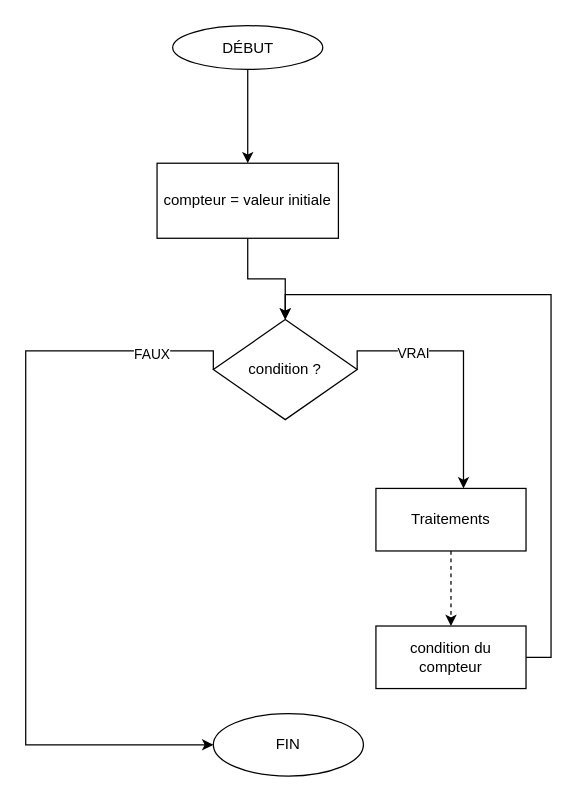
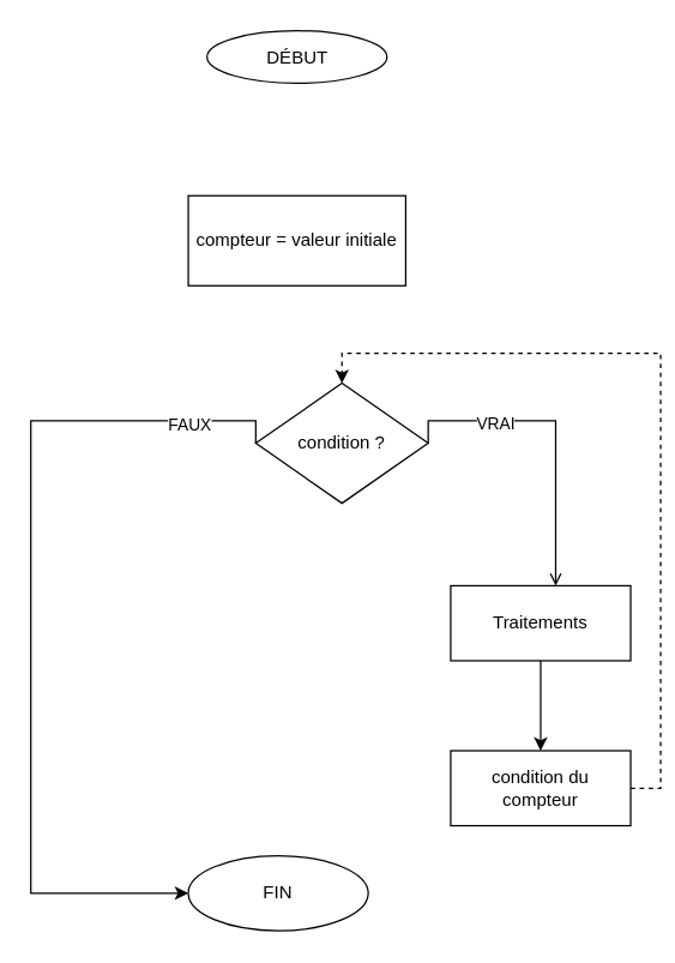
  <mxCell id="0" />
  <mxCell id="1" parent="0" />
- <mxCell id="2" value="FIN" style="ellipse;whiteSpace=wrap;html=1;" parent="1" vertex="1"><mxGeometry x="170" y="570" width="120" height="50" as="geometry" /></mxCell>
- <mxCell id="3" value="" style="edgeStyle=orthogonalEdgeStyle;rounded=0;orthogonalLoop=1;jettySize=auto;html=1;" parent="1" source="4" target="15" edge="1"><mxGeometry relative="1" as="geometry" /></mxCell>
+ <mxCell id="2" value="FIN" style="ellipse;whiteSpace=wrap;html=1;" parent="1" vertex="1"><mxGeometry x="125" y="570" width="120" height="50" as="geometry" /></mxCell>
  <mxCell id="4" value="DÉBUT" style="ellipse;whiteSpace=wrap;html=1;" parent="1" vertex="1"><mxGeometry x="137.5" y="20" width="120" height="35" as="geometry" /></mxCell>
- <mxCell id="5" style="edgeStyle=orthogonalEdgeStyle;rounded=0;orthogonalLoop=1;jettySize=auto;html=1;exitX=1;exitY=0.5;exitDx=0;exitDy=0;" parent="1" source="9" target="11" edge="1"><mxGeometry relative="1" as="geometry"><mxPoint x="330" y="430" as="targetPoint" /><Array as="points"><mxPoint x="370" y="280" /></Array></mxGeometry></mxCell>
+ <mxCell id="5" style="edgeStyle=orthogonalEdgeStyle;rounded=0;orthogonalLoop=1;jettySize=auto;html=1;exitX=1;exitY=0.5;exitDx=0;exitDy=0;endArrow=open;" parent="1" source="9" target="11" edge="1"><mxGeometry relative="1" as="geometry"><mxPoint x="330" y="430" as="targetPoint" /><Array as="points"><mxPoint x="370" y="280" /></Array></mxGeometry></mxCell>
  <mxCell id="6" value="VRAI" style="edgeLabel;html=1;align=center;verticalAlign=middle;resizable=0;points=[];" parent="5" vertex="1" connectable="0"><mxGeometry x="-0.442" y="-1" relative="1" as="geometry"><mxPoint as="offset" /></mxGeometry></mxCell>
  <mxCell id="7" style="edgeStyle=orthogonalEdgeStyle;rounded=0;orthogonalLoop=1;jettySize=auto;html=1;exitX=0;exitY=0.5;exitDx=0;exitDy=0;entryX=0;entryY=0.5;entryDx=0;entryDy=0;" parent="1" source="9" target="2" edge="1"><mxGeometry relative="1" as="geometry"><Array as="points"><mxPoint x="20" y="280" /><mxPoint x="20" y="595" /></Array></mxGeometry></mxCell>
  <mxCell id="8" value="FAUX" style="edgeLabel;html=1;align=center;verticalAlign=middle;resizable=0;points=[];" parent="7" vertex="1" connectable="0"><mxGeometry x="-0.794" y="2" relative="1" as="geometry"><mxPoint as="offset" /></mxGeometry></mxCell>
  <mxCell id="9" value="condition ?" style="rhombus;whiteSpace=wrap;html=1;" parent="1" vertex="1"><mxGeometry x="170" y="255" width="115" height="80" as="geometry" /></mxCell>
- <mxCell id="10" style="edgeStyle=orthogonalEdgeStyle;rounded=0;orthogonalLoop=1;jettySize=auto;html=1;exitX=0.5;exitY=1;exitDx=0;exitDy=0;dashed=1;" parent="1" source="11" target="13" edge="1"><mxGeometry relative="1" as="geometry"><mxPoint x="340" y="540" as="targetPoint" /></mxGeometry></mxCell>
+ <mxCell id="10" style="edgeStyle=orthogonalEdgeStyle;rounded=0;orthogonalLoop=1;jettySize=auto;html=1;exitX=0.5;exitY=1;exitDx=0;exitDy=0;" parent="1" source="11" target="13" edge="1"><mxGeometry relative="1" as="geometry"><mxPoint x="340" y="540" as="targetPoint" /></mxGeometry></mxCell>
  <mxCell id="11" value="Traitements" style="rounded=0;whiteSpace=wrap;html=1;" parent="1" vertex="1"><mxGeometry x="300" y="390" width="120" height="50" as="geometry" /></mxCell>
- <mxCell id="12" style="edgeStyle=orthogonalEdgeStyle;rounded=0;orthogonalLoop=1;jettySize=auto;html=1;exitX=1;exitY=0.5;exitDx=0;exitDy=0;entryX=0.5;entryY=0;entryDx=0;entryDy=0;" parent="1" source="13" target="9" edge="1"><mxGeometry relative="1" as="geometry" /></mxCell>
+ <mxCell id="12" style="edgeStyle=orthogonalEdgeStyle;rounded=0;orthogonalLoop=1;jettySize=auto;html=1;exitX=1;exitY=0.5;exitDx=0;exitDy=0;entryX=0.5;entryY=0;entryDx=0;entryDy=0;dashed=1;" parent="1" source="13" target="9" edge="1"><mxGeometry relative="1" as="geometry" /></mxCell>
  <mxCell id="13" value="condition du compteur" style="rounded=0;whiteSpace=wrap;html=1;" parent="1" vertex="1"><mxGeometry x="300" y="500" width="120" height="50" as="geometry" /></mxCell>
- <mxCell id="14" style="edgeStyle=orthogonalEdgeStyle;rounded=0;orthogonalLoop=1;jettySize=auto;html=1;exitX=0.5;exitY=1;exitDx=0;exitDy=0;entryX=0.5;entryY=0;entryDx=0;entryDy=0;" parent="1" source="15" target="9" edge="1"><mxGeometry relative="1" as="geometry"><mxPoint x="210" y="230" as="targetPoint" /></mxGeometry></mxCell>
  <mxCell id="15" value="compteur = valeur initiale" style="whiteSpace=wrap;html=1;" parent="1" vertex="1"><mxGeometry x="125" y="130" width="145" height="60" as="geometry" /></mxCell>
